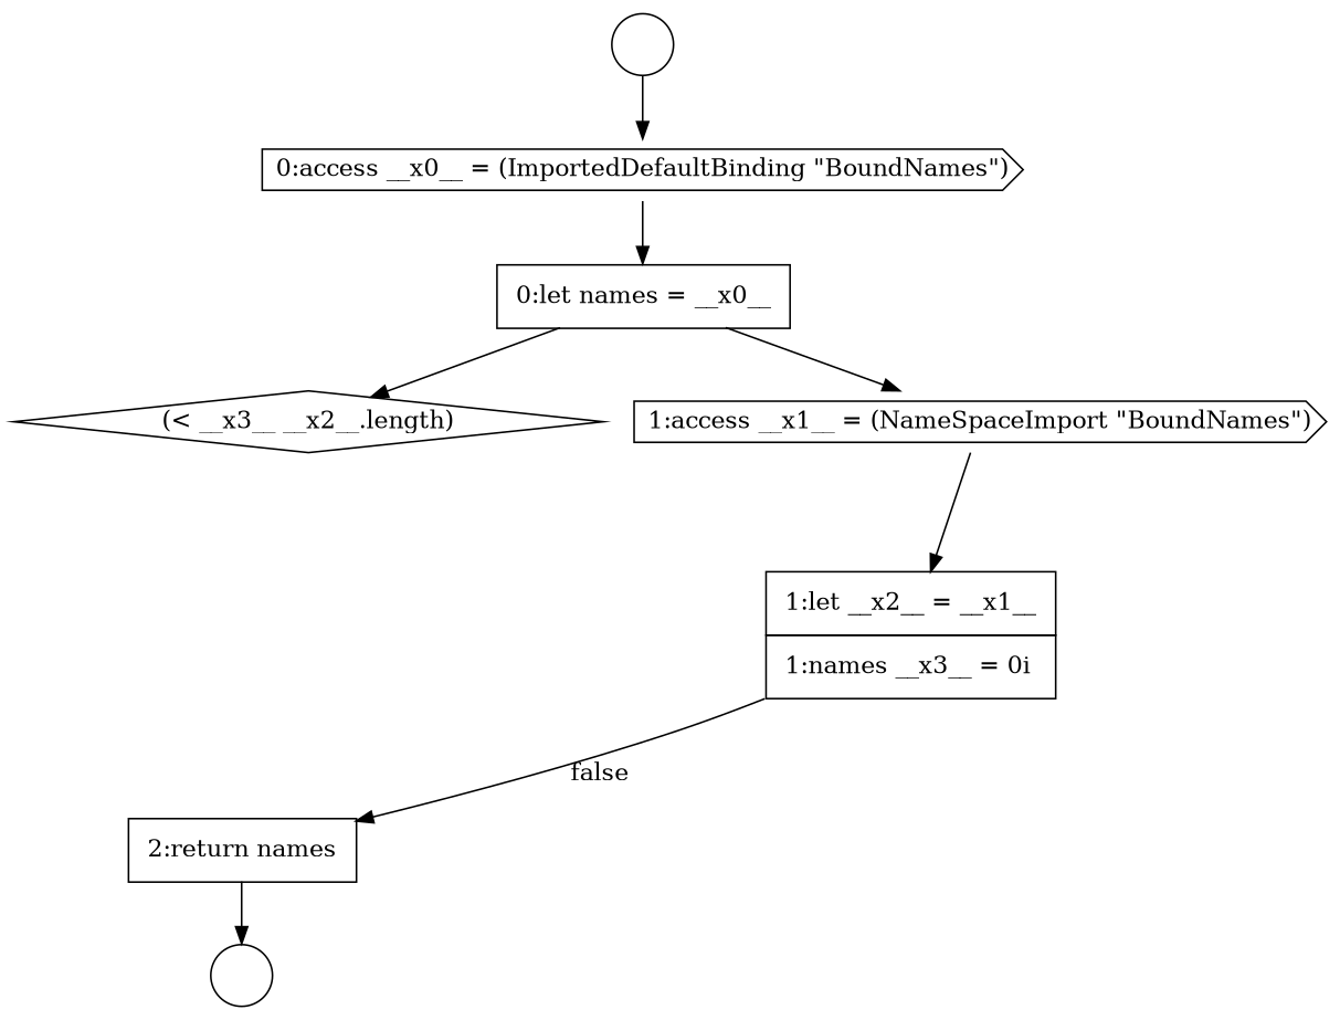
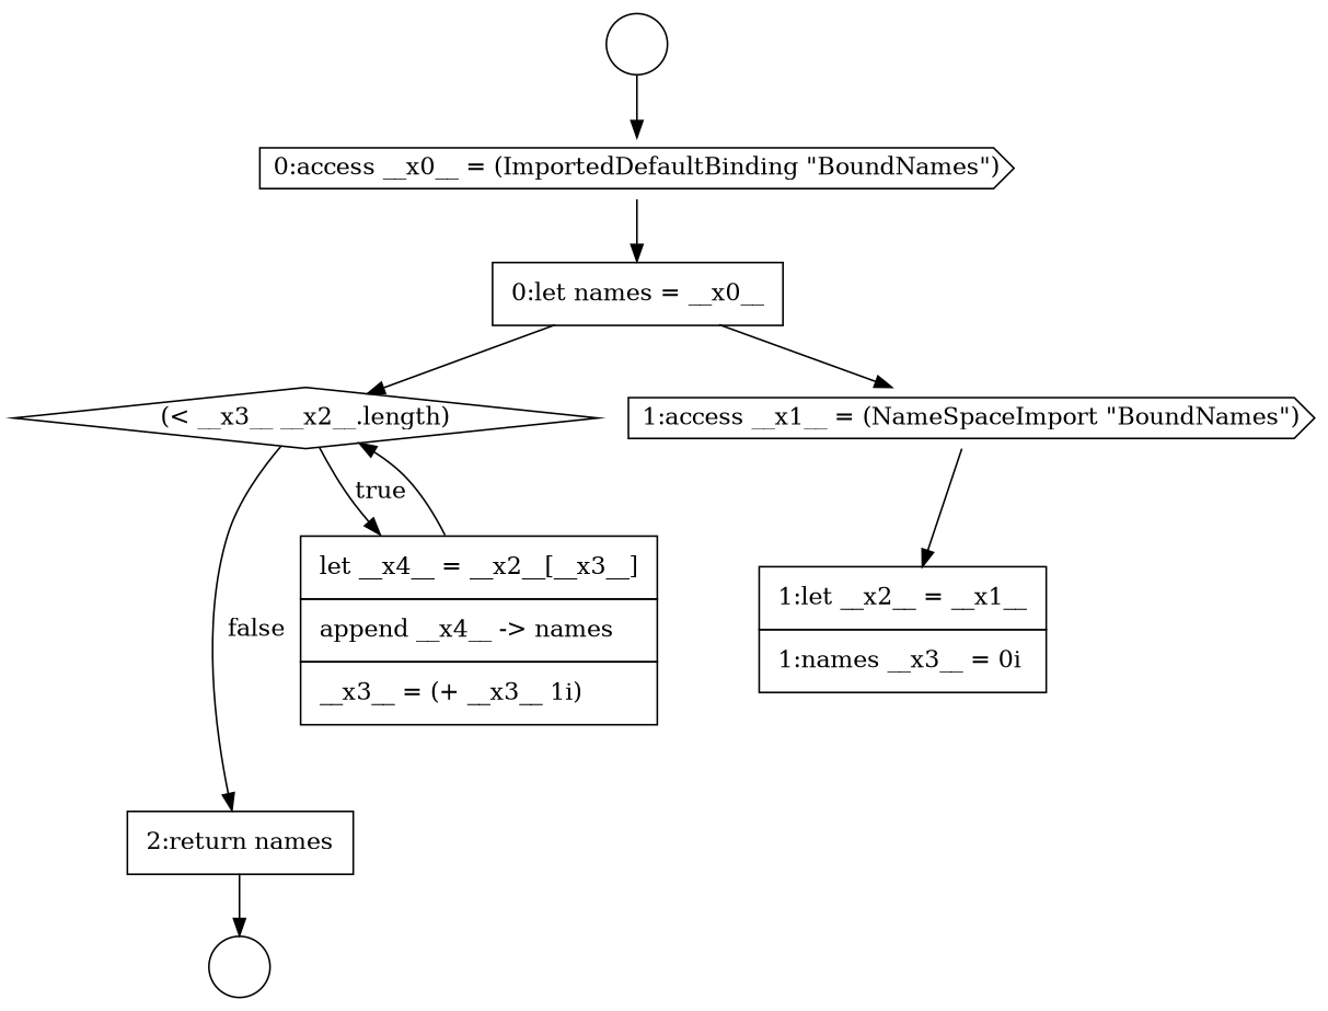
  digraph {
    node [color=black fillcolor=white shape=none style=filled]
    edge [color=black]
    n1 [label=" " shape=circle]
    n2 [label=<<font color="black">0:access __x0__ = (ImportedDefaultBinding &quot;BoundNames&quot;)</font>> shape=cds]
    n3 [label=<<font color="black">     <table border="0" cellborder="1" cellspacing="0" cellpadding="10">       <tr><td align="left">0:let names = __x0__</td></tr>     </table>   </font>> margin=0]
    n4 [label=<<font color="black">(&lt; __x3__ __x2__.length)</font>> shape=diamond]
    n5 [label=<<font color="black">     <table border="0" cellborder="1" cellspacing="0" cellpadding="10">       <tr><td align="left">2:return names</td></tr>     </table>   </font>> margin=0]
+   n6 [label=<<font color="black">     <table border="0" cellborder="1" cellspacing="0" cellpadding="10">       <tr><td align="left">let __x4__ = __x2__[__x3__]</td></tr>       <tr><td align="left">append __x4__ -&gt; names</td></tr>       <tr><td align="left">__x3__ = (+ __x3__ 1i)</td></tr>     </table>   </font>> margin=0]
    n7 [label=" " shape=circle]
    n8 [label=<<font color="black">1:access __x1__ = (NameSpaceImport &quot;BoundNames&quot;)</font>> shape=cds]
    n9 [label=<<font color="black">     <table border="0" cellborder="1" cellspacing="0" cellpadding="10">       <tr><td align="left">1:let __x2__ = __x1__</td></tr>       <tr><td align="left">1:names __x3__ = 0i</td></tr>     </table>   </font>> margin=0]
    n1 -> n2
    n2 -> n3
    n3 -> n4
    n3 -> n8
-   n9 -> n5 [label=<<font color="black">false</font>>]
+   n4 -> n5 [label=<<font color="black">false</font>>]
+   n4 -> n6 [label=<<font color="black">true</font>>]
    n5 -> n7
+   n6 -> n4
    n8 -> n9
  }
